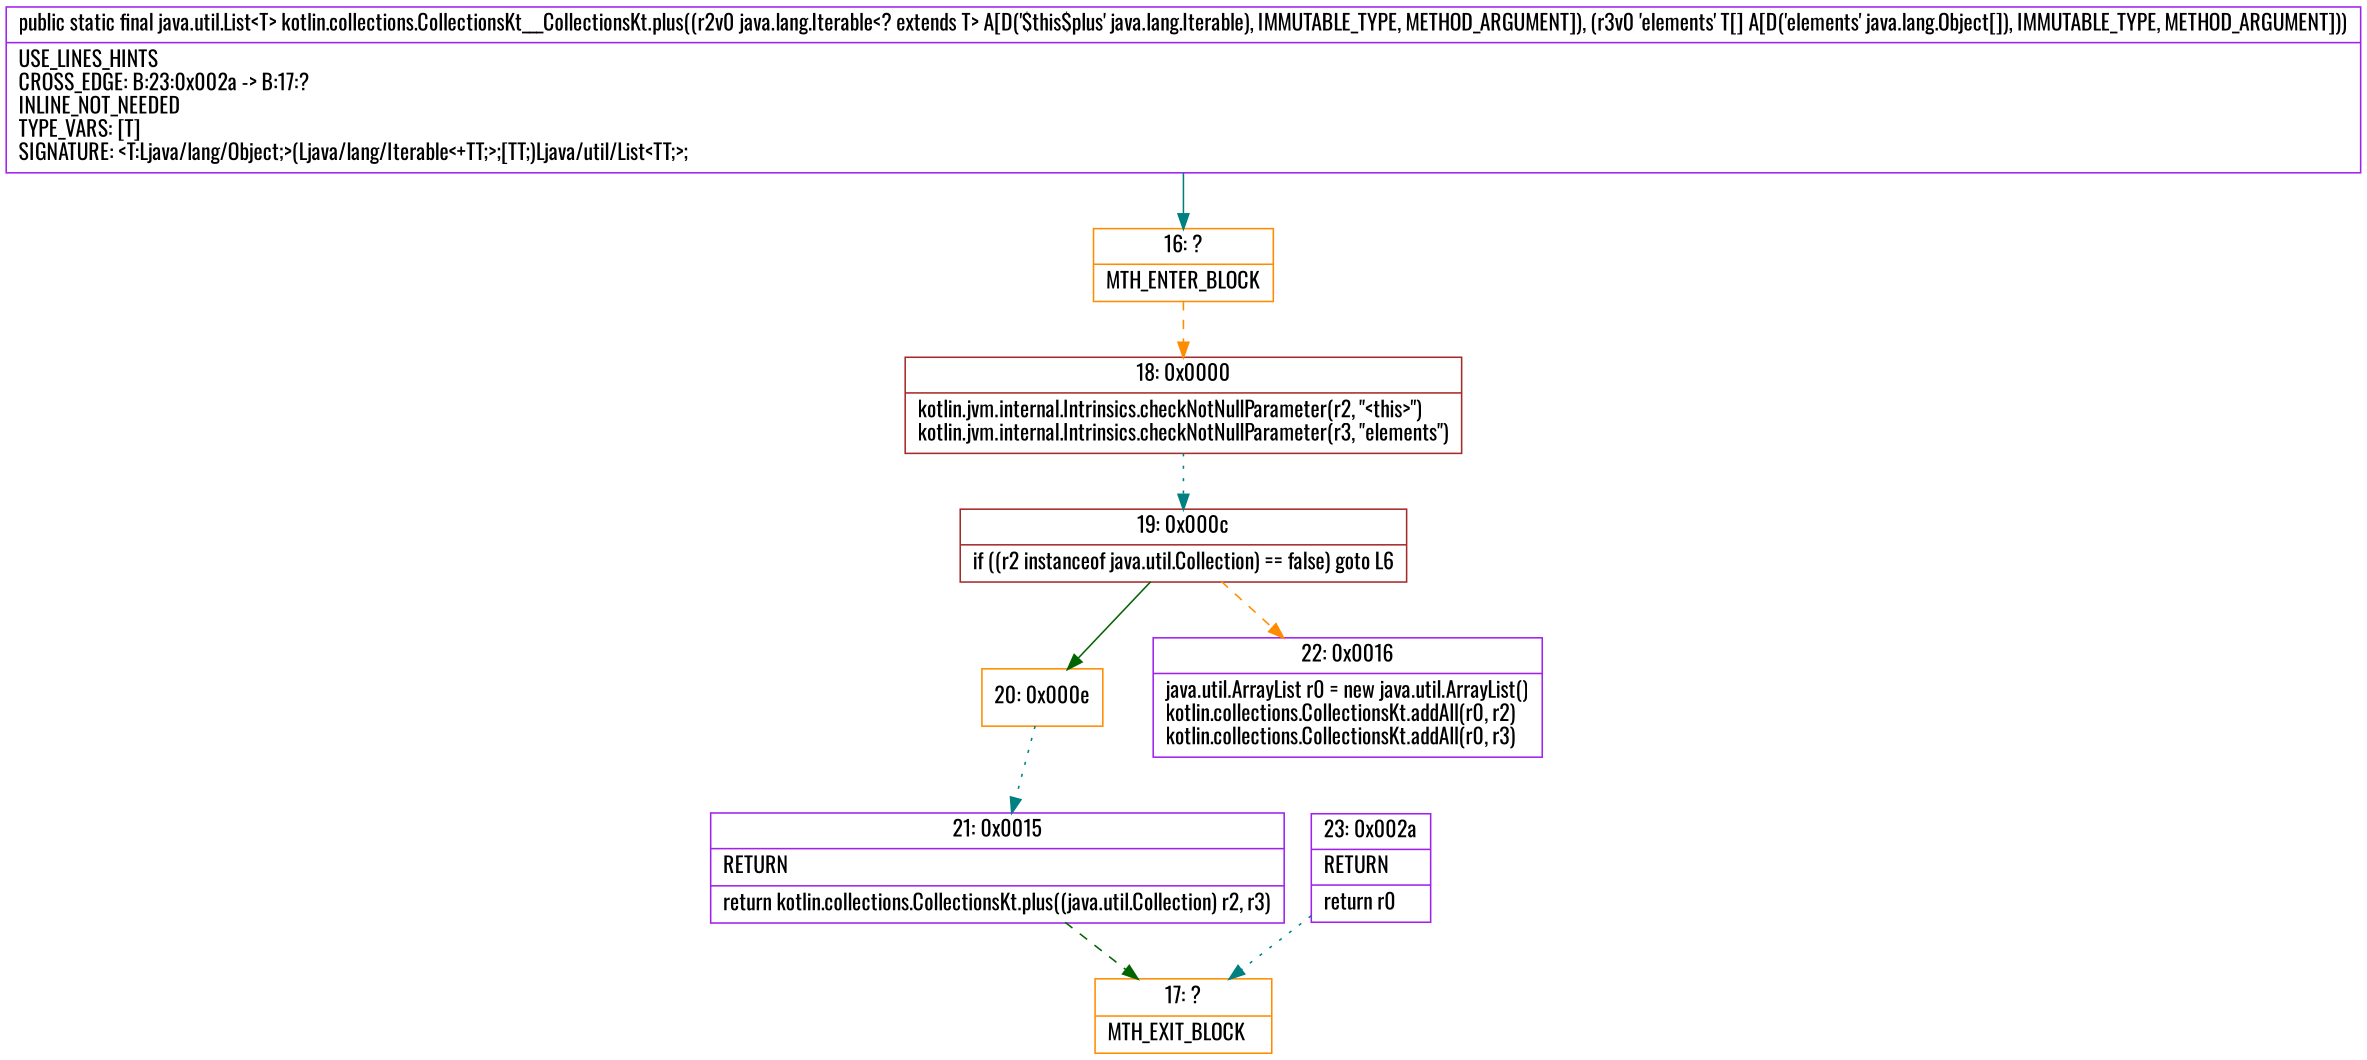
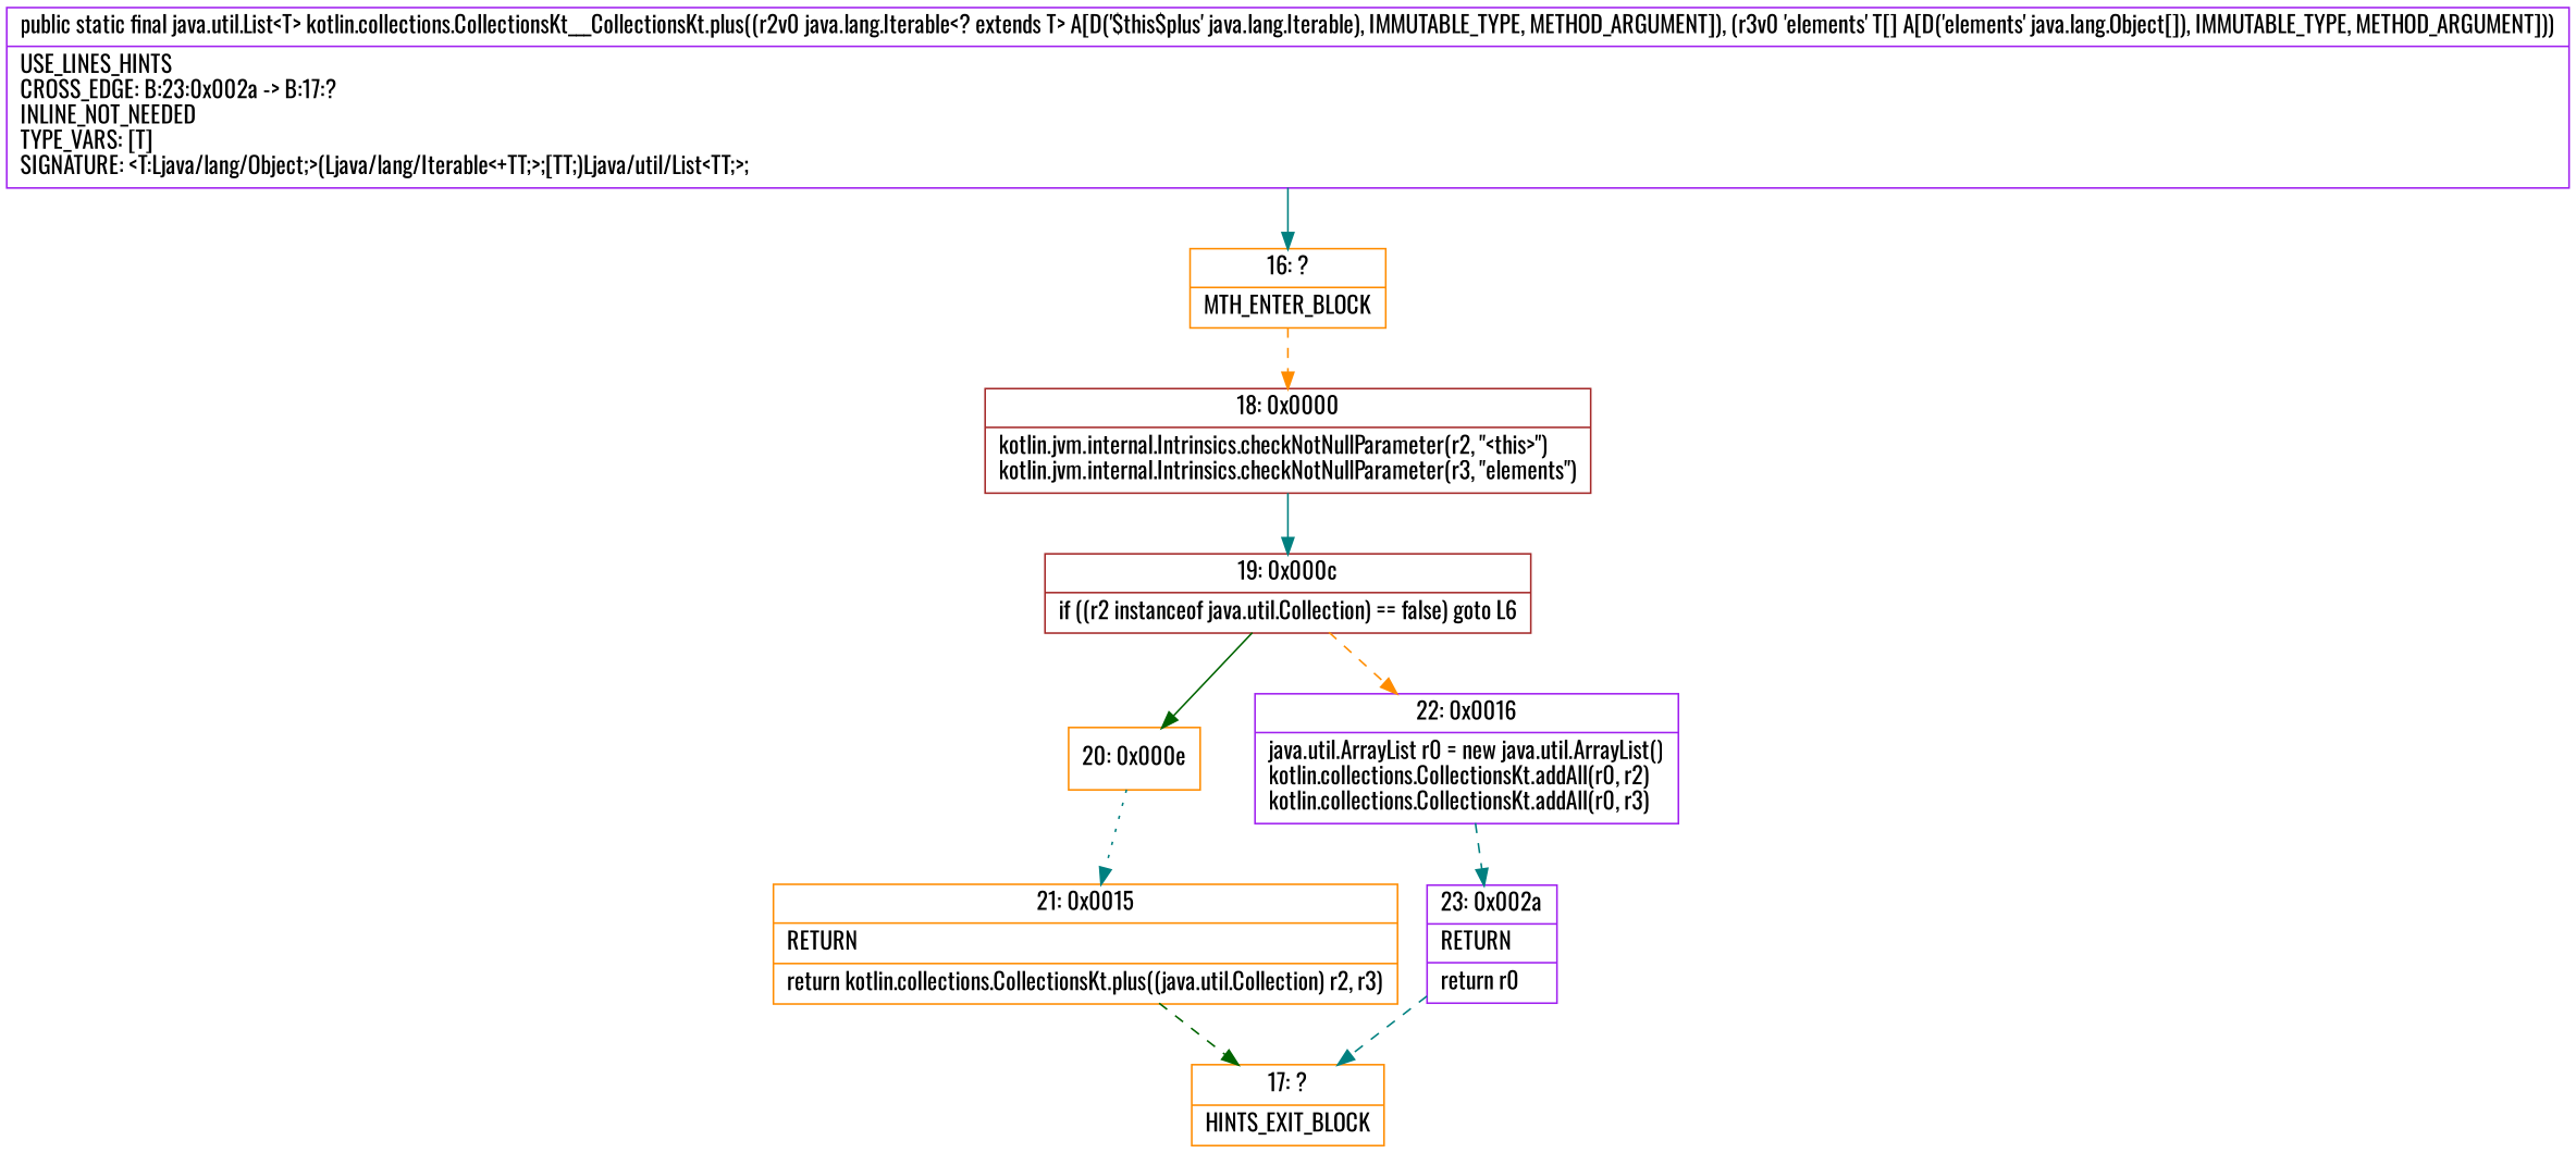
  digraph {
    fontname=Oswald
    node [color=purple fontname=Oswald shape=record]
    edge [color=teal fontname=Oswald style=dashed]
    n1 [color=darkorange label="{16\:\ ?|MTH_ENTER_BLOCK\l}"]
    n2 [color=brown label="{18\:\ 0x0000|kotlin.jvm.internal.Intrinsics.checkNotNullParameter(r2, \"\<this\>\")\lkotlin.jvm.internal.Intrinsics.checkNotNullParameter(r3, \"elements\")\l}"]
    n3 [color=brown label="{19\:\ 0x000c|if ((r2 instanceof java.util.Collection) == false) goto L6\l}"]
    n4 [color=darkorange label="{20\:\ 0x000e}"]
    n5 [label="{22\:\ 0x0016|java.util.ArrayList r0 = new java.util.ArrayList()\lkotlin.collections.CollectionsKt.addAll(r0, r2)\lkotlin.collections.CollectionsKt.addAll(r0, r3)\l}"]
-   n6 [label="{21\:\ 0x0015|RETURN\l|return kotlin.collections.CollectionsKt.plus((java.util.Collection) r2, r3)\l}"]
+   n6 [color=darkorange label="{21\:\ 0x0015|RETURN\l|return kotlin.collections.CollectionsKt.plus((java.util.Collection) r2, r3)\l}"]
    n7 [label="{23\:\ 0x002a|RETURN\l|return r0\l}"]
-   n8 [color=darkorange label="{17\:\ ?|MTH_EXIT_BLOCK\l}"]
+   n8 [color=darkorange label="{17\:\ ?|HINTS_EXIT_BLOCK\l}"]
    n9 [label="{public static final java.util.List\<T\> kotlin.collections.CollectionsKt___CollectionsKt.plus((r2v0 java.lang.Iterable\<? extends T\> A[D('$this$plus' java.lang.Iterable), IMMUTABLE_TYPE, METHOD_ARGUMENT]), (r3v0 'elements' T[] A[D('elements' java.lang.Object[]), IMMUTABLE_TYPE, METHOD_ARGUMENT]))  | USE_LINES_HINTS\lCROSS_EDGE: B:23:0x002a \-\> B:17:?\lINLINE_NOT_NEEDED\lTYPE_VARS: [T]\lSIGNATURE: \<T:Ljava\/lang\/Object;\>(Ljava\/lang\/Iterable\<+TT;\>;[TT;)Ljava\/util\/List\<TT;\>;\l}"]
    n1 -> n2 [color=darkorange]
-   n2 -> n3 [style=dotted]
+   n2 -> n3 [style=solid]
    n3 -> n4 [color=darkgreen style=solid]
    n3 -> n5 [color=darkorange]
    n4 -> n6 [style=dotted]
+   n5 -> n7
    n6 -> n8 [color=darkgreen]
-   n7 -> n8 [style=dotted]
+   n7 -> n8
    n9 -> n1 [style=solid]
  }
